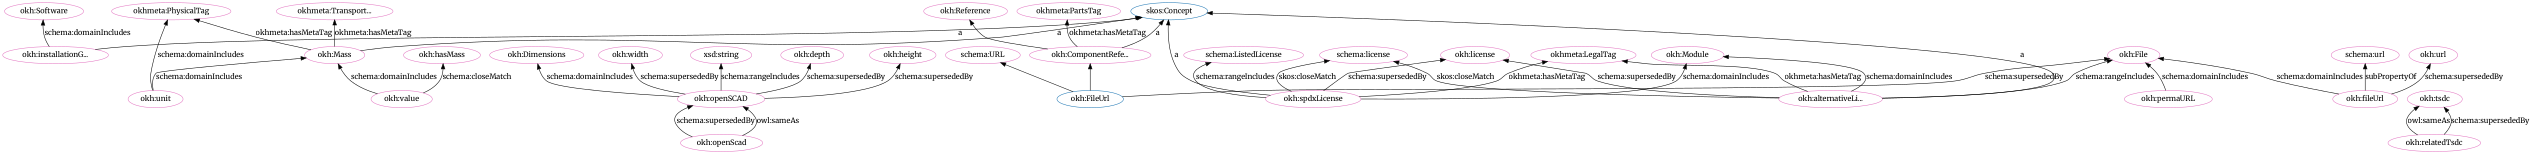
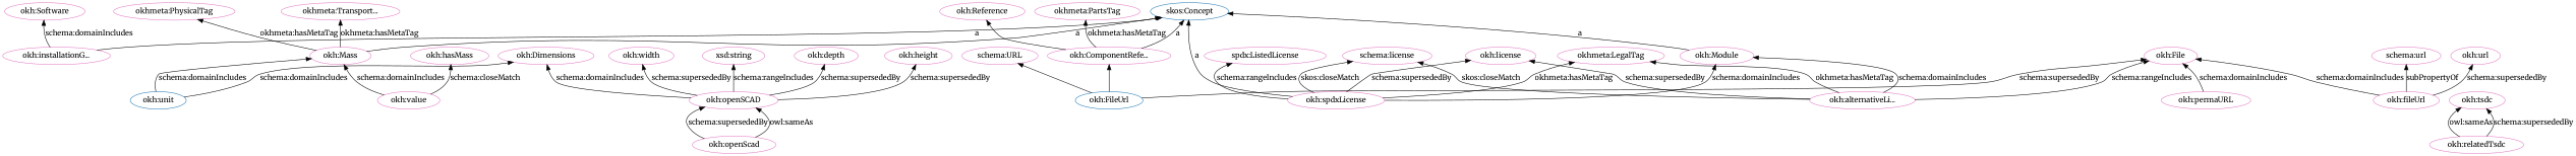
  digraph {
    fontname=Merriweather
    rankdir=BT
    node [color="#e377c2" fillcolor="#e377c2" fontname=Merriweather]
    edge [fontname=Merriweather]
    n1 [height=.3 label="okh:Software"]
    n2 [height=.3 label="okh:Reference"]
    n3 [height=.3 label="okh:Mass"]
    n4 [color="#1f77b4" fillcolor="#1f77b4" height=.3 label="skos:Concept"]
    n5 [height=.3 label="okhmeta:Transport..."]
    n6 [height=.3 label="okhmeta:PhysicalTag"]
    n7 [height=.3 label="okh:File"]
    n8 [height=.3 label="okh:ComponentRefe..."]
    n9 [height=.3 label="okhmeta:PartsTag"]
    n10 [height=.3 label="okh:Module"]
    n11 [height=.3 label="okh:Dimensions"]
-   n12 [height=.3 label="schema:ListedLicense"]
+   n12 [height=.3 label="spdx:ListedLicense"]
    n13 [color="#1f77b4" fillcolor="#1f77b4" height=.3 label="okh:FileUrl"]
    n14 [height=.3 label="schema:URL"]
    n15 [height=.3 label="xsd:string"]
-   n16 [height=.3 label="okh:unit"]
+   n16 [color="#1f77b4" height=.3 label="okh:unit"]
    n17 [height=.3 label="okh:tsdc"]
    n18 [height=.3 label="okh:spdxLicense"]
    n19 [height=.3 label="okh:license"]
    n20 [height=.3 label="okhmeta:LegalTag"]
    n21 [height=.3 label="schema:license"]
    n22 [height=.3 label="okh:installationG..."]
    n23 [height=.3 label="okh:url"]
    n24 [height=.3 label="okh:hasMass"]
    n25 [height=.3 label="okh:openSCAD"]
    n26 [height=.3 label="okh:depth"]
    n27 [height=.3 label="okh:height"]
    n28 [height=.3 label="okh:width"]
    n29 [height=.3 label="okh:alternativeLi..."]
    n30 [height=.3 label="okh:fileUrl"]
    n31 [height=.3 label="schema:url"]
    n32 [height=.3 label="okh:permaURL"]
    n33 [height=.3 label="okh:value"]
    n34 [height=.3 label="okh:openScad"]
    n35 [height=.3 label="okh:relatedTsdc"]
    n3 -> n4 [label=a]
    n3 -> n5 [label="okhmeta:hasMetaTag"]
    n3 -> n6 [label="okhmeta:hasMetaTag"]
    n8 -> n2
    n8 -> n4 [label=a]
    n8 -> n9 [label="okhmeta:hasMetaTag"]
    n13 -> n7 [label="schema:supersededBy"]
    n13 -> n8
    n13 -> n14
    n16 -> n3 [label="schema:domainIncludes"]
-   n16 -> n6 [label="schema:domainIncludes"]
+   n16 -> n11 [label="schema:domainIncludes"]
    n18 -> n4 [label=a]
    n18 -> n10 [label="schema:domainIncludes"]
    n18 -> n12 [label="schema:rangeIncludes"]
    n18 -> n19 [label="schema:supersededBy"]
    n18 -> n20 [label="okhmeta:hasMetaTag"]
    n18 -> n21 [label="skos:closeMatch"]
    n22 -> n1 [label="schema:domainIncludes"]
    n22 -> n4 [label=a]
    n25 -> n11 [label="schema:domainIncludes"]
    n25 -> n15 [label="schema:rangeIncludes"]
    n25 -> n26 [label="schema:supersededBy"]
    n25 -> n27 [label="schema:supersededBy"]
    n25 -> n28 [label="schema:supersededBy"]
-   n29 -> n4 [label=a]
+   n10 -> n4 [label=a]
    n29 -> n7 [label="schema:rangeIncludes"]
    n29 -> n10 [label="schema:domainIncludes"]
    n29 -> n19 [label="schema:supersededBy"]
    n29 -> n20 [label="okhmeta:hasMetaTag"]
    n29 -> n21 [label="skos:closeMatch"]
    n30 -> n7 [label="schema:domainIncludes"]
    n30 -> n23 [label="schema:supersededBy"]
    n30 -> n31 [label=subPropertyOf]
    n32 -> n7 [label="schema:domainIncludes"]
    n33 -> n3 [label="schema:domainIncludes"]
    n33 -> n24 [label="schema:closeMatch"]
    n34 -> n25 [label="schema:supersededBy"]
    n34 -> n25 [label="owl:sameAs"]
    n35 -> n17 [label="owl:sameAs"]
    n35 -> n17 [label="schema:supersededBy"]
  }
